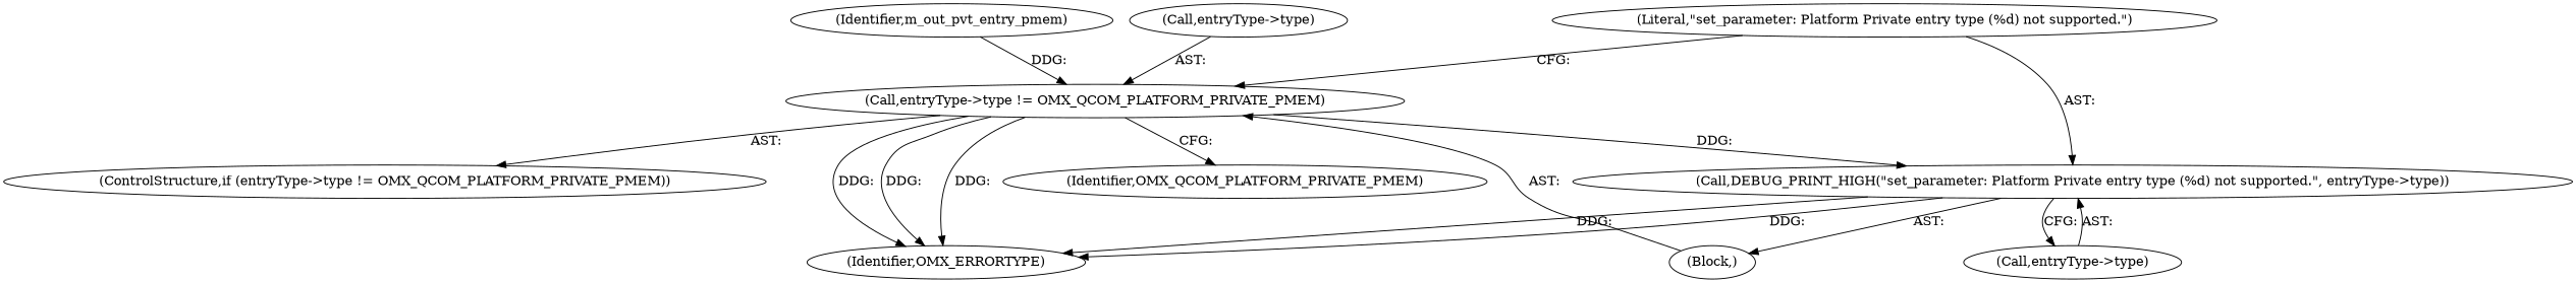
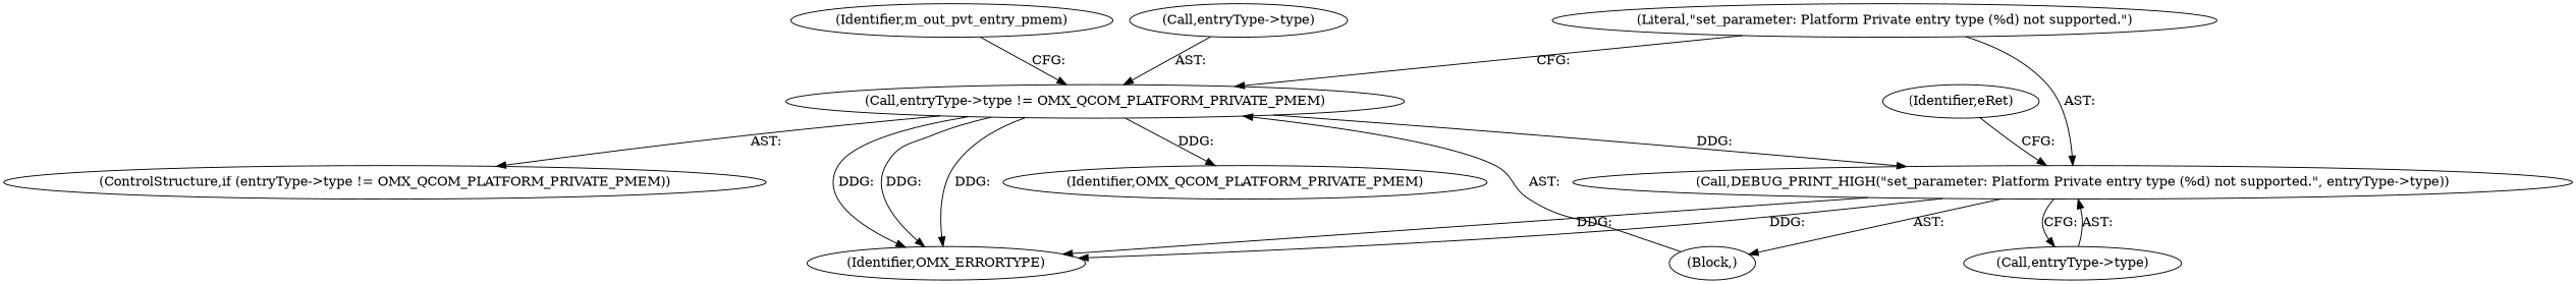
  digraph {
    n1 [label="(Call,entryType->type != OMX_QCOM_PLATFORM_PRIVATE_PMEM)"]
    n2 [label="(Call,DEBUG_PRINT_HIGH(\"set_parameter: Platform Private entry type (%d) not supported.\", entryType->type))"]
    n3 [label="(Identifier,OMX_QCOM_PLATFORM_PRIVATE_PMEM)"]
    n4 [label="(ControlStructure,if (entryType->type != OMX_QCOM_PLATFORM_PRIVATE_PMEM))"]
    n5 [label="(Identifier,OMX_ERRORTYPE)"]
    n6 [label="(Block,)"]
    n7 [label="(Call,entryType->type)"]
    n8 [label="(Call,entryType->type)"]
    n9 [label="(Identifier,m_out_pvt_entry_pmem)"]
    n10 [label="(Literal,\"set_parameter: Platform Private entry type (%d) not supported.\")"]
+   n11 [label="(Identifier,eRet)"]
    n1 -> n2 [label="DDG: "]
-   n1 -> n3 [label="CFG: "]
+   n1 -> n3 [label="DDG: "]
    n1 -> n4 [label="AST: "]
    n1 -> n5 [label="DDG: "]
    n1 -> n5 [label="DDG: "]
    n1 -> n5 [label="DDG: "]
    n2 -> n5 [label="DDG: "]
    n2 -> n5 [label="DDG: "]
    n2 -> n6 [label="AST: "]
    n2 -> n7 [label="CFG: "]
    n6 -> n1 [label="AST: "]
    n7 -> n2 [label="AST: "]
    n8 -> n1 [label="AST: "]
-   n9 -> n1 [label="DDG: "]
+   n9 -> n1 [label="CFG: "]
    n10 -> n1 [label="CFG: "]
    n10 -> n2 [label="AST: "]
+   n11 -> n2 [label="CFG: "]
  }
